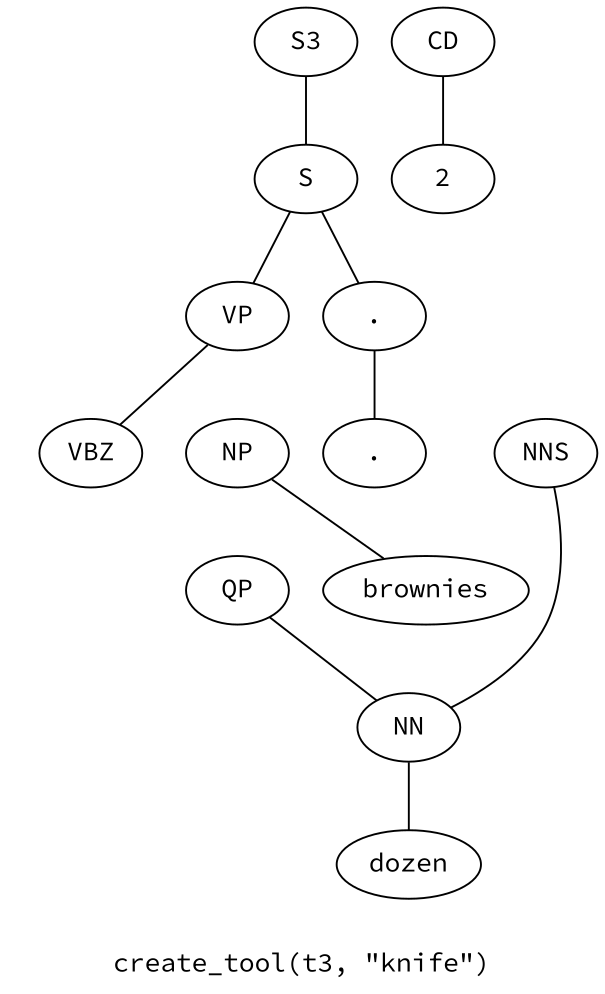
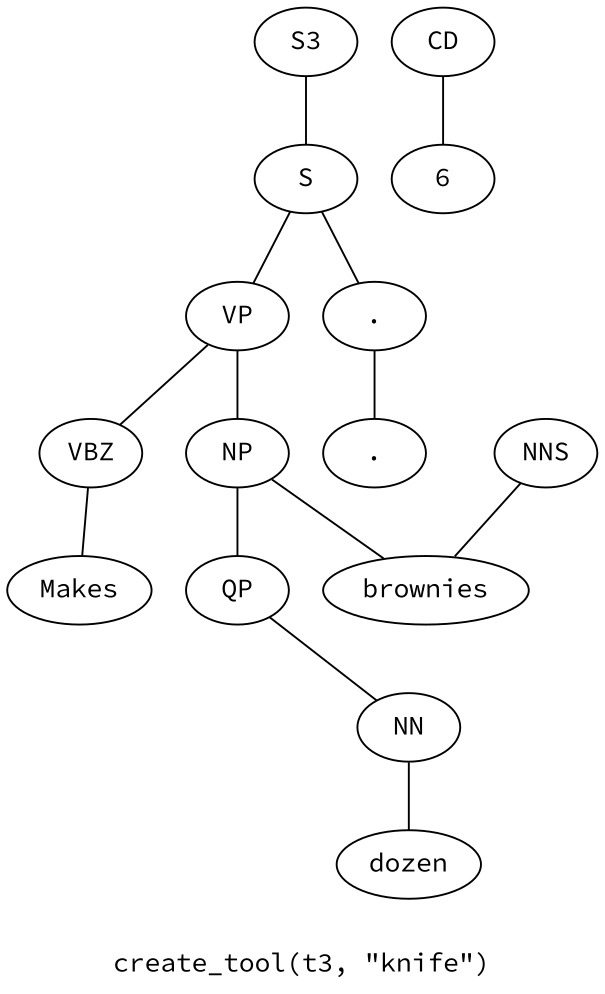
  graph {
    fontname="Source Code Pro"
    label="create_tool(t3, \"knife\")"
    node [fontname="Source Code Pro"]
    edge [fontname="Source Code Pro"]
    n1 [label=S3]
    n2 [label=S]
    n3 [label=VP]
    n4 [label="."]
    n5 [label=VBZ]
    n6 [label=NP]
    n7 [label="."]
+   n8 [label=Makes]
    n9 [label=QP]
    n10 [label=brownies]
    n11 [label=NN]
    n12 [label=NNS]
    n13 [label=CD]
-   n14 [label=2]
+   n14 [label=6]
    n15 [label=dozen]
    n1 -- n2
    n2 -- n3
    n2 -- n4
    n3 -- n5
+   n3 -- n6
    n4 -- n7
+   n5 -- n8
+   n6 -- n9
    n6 -- n10
    n9 -- n11
    n11 -- n15
-   n12 -- n11
+   n12 -- n10
    n13 -- n14
  }
